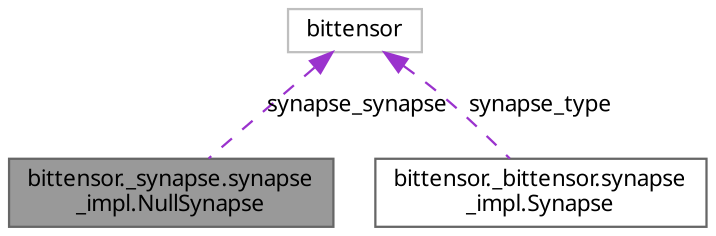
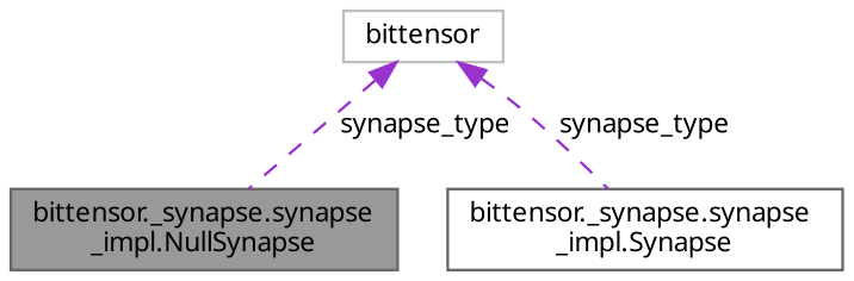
  digraph {
    fontname="Noto Sans"
    node [color=gray40 fillcolor=white fontname="Noto Sans" fontsize=10 shape=box style=filled]
    edge [color=darkorchid3 dir=back fontname="Noto Sans" fontsize=10 labelfontname=Helvetica labelfontsize=10 style=dashed]
    n1 [fillcolor=grey60 fontcolor=black height=0.2 label="bittensor._synapse.synapse\l_impl.NullSynapse" width=0.4]
-   n2 [height=0.2 label="bittensor._bittensor.synapse\l_impl.Synapse" width=0.4]
+   n2 [height=0.2 label="bittensor._synapse.synapse\l_impl.Synapse" width=0.4]
    n3 [color=grey75 height=0.2 label=bittensor width=0.4]
-   n3 -> n1 [label=" synapse_synapse"]
+   n3 -> n1 [label=" synapse_type"]
    n3 -> n2 [label=" synapse_type"]
  }
